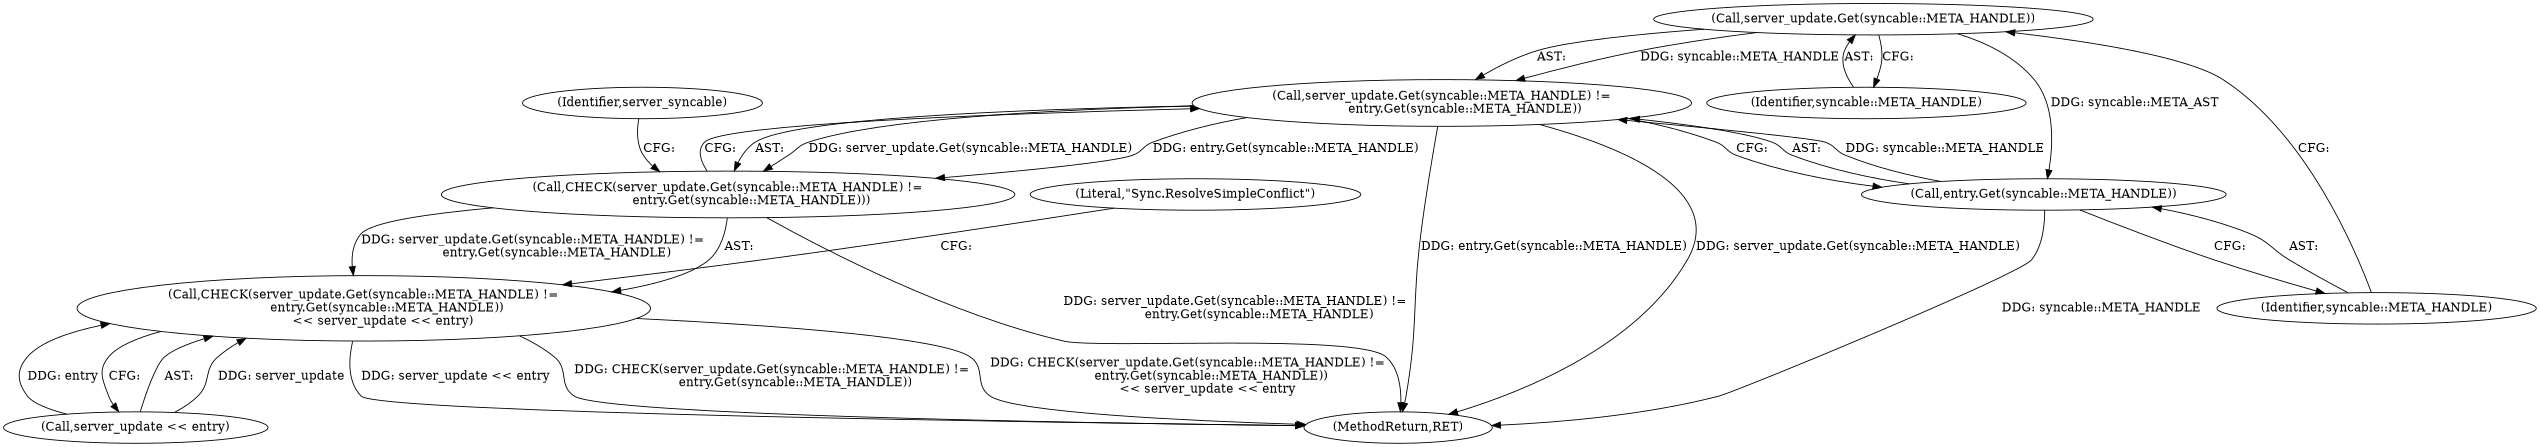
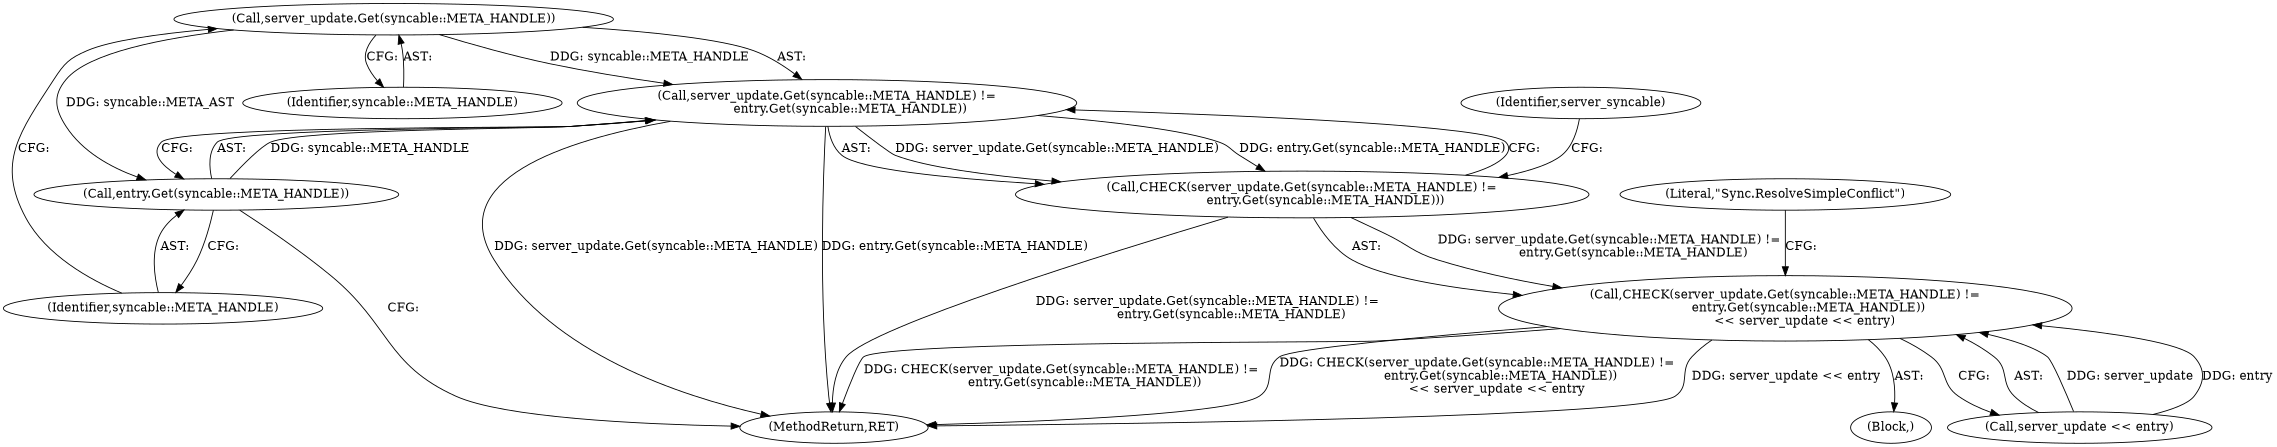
  digraph {
    n1 [label="(Call,server_update.Get(syncable::META_HANDLE))"]
    n2 [label="(Call,server_update.Get(syncable::META_HANDLE) !=\n            entry.Get(syncable::META_HANDLE))"]
    n3 [label="(Call,entry.Get(syncable::META_HANDLE))"]
    n4 [label="(Identifier,syncable::META_HANDLE)"]
    n5 [label="(Call,CHECK(server_update.Get(syncable::META_HANDLE) !=\n            entry.Get(syncable::META_HANDLE)))"]
    n6 [label="(MethodReturn,RET)"]
    n7 [label="(Identifier,syncable::META_HANDLE)"]
    n8 [label="(Call,CHECK(server_update.Get(syncable::META_HANDLE) !=\n            entry.Get(syncable::META_HANDLE))\n          << server_update << entry)"]
    n9 [label="(Call,server_update << entry)"]
+   n10 [label="(Block,)"]
    n11 [label="(Identifier,server_syncable)"]
    n12 [label="(Literal,\"Sync.ResolveSimpleConflict\")"]
    n1 -> n2 [label="AST: "]
    n1 -> n2 [label="DDG: syncable::META_HANDLE"]
    n1 -> n3 [label="DDG: syncable::META_AST"]
    n1 -> n4 [label="CFG: "]
    n2 -> n3 [label="CFG: "]
    n2 -> n5 [label="AST: "]
    n2 -> n5 [label="DDG: server_update.Get(syncable::META_HANDLE)"]
    n2 -> n5 [label="DDG: entry.Get(syncable::META_HANDLE)"]
    n2 -> n6 [label="DDG: entry.Get(syncable::META_HANDLE)"]
    n2 -> n6 [label="DDG: server_update.Get(syncable::META_HANDLE)"]
    n3 -> n2 [label="AST: "]
    n3 -> n2 [label="DDG: syncable::META_HANDLE"]
-   n3 -> n6 [label="DDG: syncable::META_HANDLE"]
+   n3 -> n6 [label="CFG: "]
    n3 -> n7 [label="CFG: "]
    n4 -> n1 [label="AST: "]
    n5 -> n2 [label="CFG: "]
    n5 -> n6 [label="DDG: server_update.Get(syncable::META_HANDLE) !=\n            entry.Get(syncable::META_HANDLE)"]
    n5 -> n8 [label="AST: "]
    n5 -> n8 [label="DDG: server_update.Get(syncable::META_HANDLE) !=\n            entry.Get(syncable::META_HANDLE)"]
    n7 -> n1 [label="CFG: "]
    n7 -> n3 [label="AST: "]
    n8 -> n6 [label="DDG: CHECK(server_update.Get(syncable::META_HANDLE) !=\n            entry.Get(syncable::META_HANDLE))"]
    n8 -> n6 [label="DDG: CHECK(server_update.Get(syncable::META_HANDLE) !=\n            entry.Get(syncable::META_HANDLE))\n          << server_update << entry"]
    n8 -> n6 [label="DDG: server_update << entry"]
    n8 -> n9 [label="CFG: "]
+   n8 -> n10 [label="AST: "]
    n9 -> n8 [label="AST: "]
    n9 -> n8 [label="DDG: server_update"]
    n9 -> n8 [label="DDG: entry"]
    n11 -> n5 [label="CFG: "]
    n12 -> n8 [label="CFG: "]
  }
